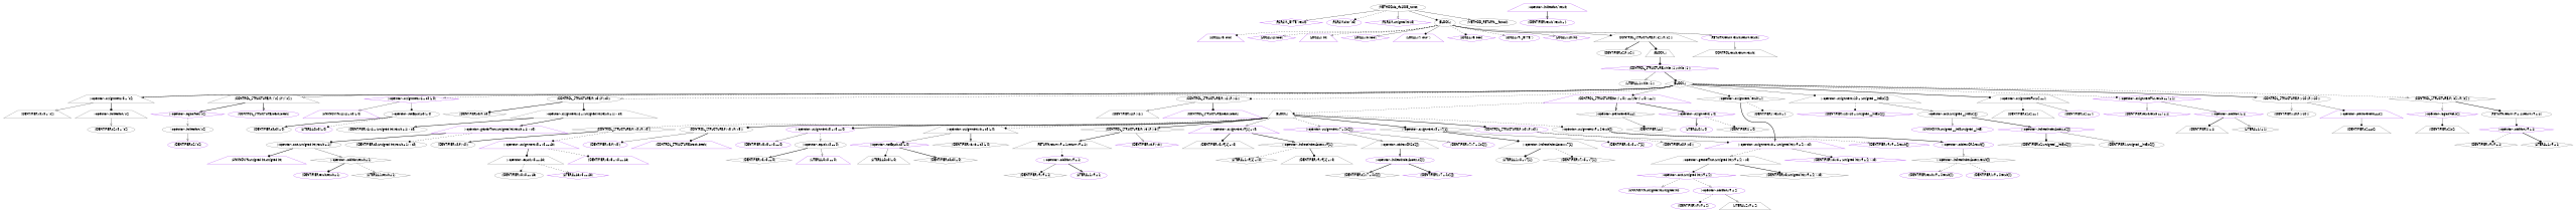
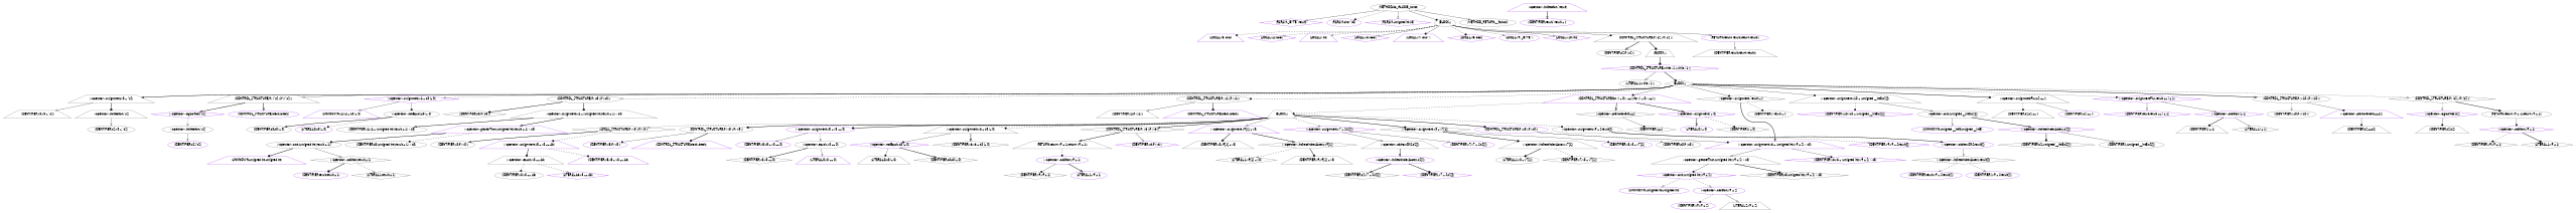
  digraph {
    fontname=Lato
    node [color=gray40 fontname=Lato shape=ellipse]
    edge [arrowhead=onormal fontname=Lato style=bold]
    n1 [label="(METHOD,do_rfc1035_name)"]
    n2 [color=purple label="(PARAM,_BYTE *result)" shape=diamond]
    n3 [color=purple label="(PARAM,char *a0)"]
    n4 [color=purple label="(PARAM,unsigned int a3)" shape=diamond]
    n5 [label="(BLOCK,,)"]
    n6 [label="(METHOD_RETURN,__fastcall)"]
    n7 [color=purple label="(LOCAL,v3: char)" shape=trapezium]
    n8 [color=purple label="(LOCAL,v4: bool)" shape=diamond]
    n9 [color=purple label="(LOCAL,i: int)" shape=trapezium]
    n10 [color=purple label="(LOCAL,v6: bool)" shape=diamond]
    n11 [color=purple label="(LOCAL,v7: char *)" shape=trapezium]
    n12 [color=purple label="(LOCAL,v8: bool)" shape=diamond]
    n13 [color=purple label="(LOCAL,v9: _BYTE *)"]
    n14 [color=purple label="(LOCAL,v10: int)" shape=diamond]
    n15 [label="(CONTROL_STRUCTURE,if ( a2 ),if ( a2 ))" shape=trapezium]
    n16 [color=purple label="(RETURN,return result;,return result;)"]
    n17 [label="(IDENTIFIER,a2,if ( a2 ))"]
    n18 [label="(BLOCK,,)" shape=trapezium]
-   n19 [label="(CONTROL,result,return result;)" shape=trapezium]
+   n19 [label="(IDENTIFIER,result,return result;)" shape=trapezium]
    n20 [color=purple label="(CONTROL_STRUCTURE,while ( 1 ),while ( 1 ))" shape=diamond]
    n21 [label="(LITERAL,1,while ( 1 ))"]
    n22 [label="(BLOCK,,)" shape=diamond]
    n23 [label="(<operator>.assignment,v3 = *a2)" shape=trapezium]
    n24 [label="(CONTROL_STRUCTURE,if ( !*a2 ),if ( !*a2 ))" shape=trapezium]
    n25 [color=purple label="(<operator>.assignment,v4 = a3 != 0)" shape=diamond]
    n26 [label="(CONTROL_STRUCTURE,if ( a3 ),if ( a3 ))"]
    n27 [label="(CONTROL_STRUCTURE,if ( v4 ),if ( v4 ))"]
    n28 [color=purple label="(CONTROL_STRUCTURE,for ( i = 0; ; ++i ),for ( i = 0; ; ++i ))" shape=trapezium]
    n29 [label="(<operator>.assignment,*result = i)" shape=diamond]
    n30 [label="(<operator>.assignment,v10 = (unsigned __int8)a2[i])" shape=trapezium]
    n31 [label="(<operator>.assignmentPlus,a2 += i)" shape=trapezium]
    n32 [color=purple label="(<operator>.assignmentPlus,result += i + 1)" shape=diamond]
    n33 [label="(CONTROL_STRUCTURE,if ( v10 ),if ( v10 ))"]
    n34 [label="(CONTROL_STRUCTURE,if ( !a2 ),if ( !a2 ))" shape=diamond]
    n35 [label="(IDENTIFIER,v3,v3 = *a2)" shape=trapezium]
    n36 [label="(<operator>.indirection,*a2)" shape=trapezium]
    n37 [color=purple label="(<operator>.logicalNot,!*a2)" shape=diamond]
    n38 [color=purple label="(CONTROL_STRUCTURE,break;,break;)"]
    n39 [color=purple label="(UNKNOWN,v4,v4 = a3 != 0)" shape=trapezium]
    n40 [label="(<operator>.notEquals,a3 != 0)"]
    n41 [label="(IDENTIFIER,a3,if ( a3 ))" shape=diamond]
    n42 [label="(<operator>.assignment,v4 = (unsigned int)(result + 1) > a3)" shape=trapezium]
    n43 [label="(IDENTIFIER,v4,if ( v4 ))" shape=trapezium]
    n44 [color=purple label="(CONTROL_STRUCTURE,break;,break;)" shape=trapezium]
    n45 [color=purple label="(<operator>.assignment,i = 0)" shape=diamond]
    n46 [label="(<operator>.preIncrement,++i)" shape=diamond]
    n47 [label="(BLOCK,,)" shape=trapezium]
    n48 [color=purple label="(<operator>.assignment,v6 = (unsigned int)(v9 + 2) > a3)" shape=trapezium]
    n49 [label="(IDENTIFIER,i,*result = i)"]
    n50 [color=purple label="(IDENTIFIER,v10,v10 = (unsigned __int8)a2[i])" shape=diamond]
    n51 [label="(<operator>.cast,(unsigned __int8)a2[i])"]
    n52 [label="(IDENTIFIER,a2,a2 += i)" shape=trapezium]
    n53 [color=purple label="(IDENTIFIER,i,a2 += i)"]
    n54 [color=purple label="(IDENTIFIER,result,result += i + 1)" shape=diamond]
    n55 [color=purple label="(<operator>.addition,i + 1)" shape=diamond]
    n56 [label="(IDENTIFIER,v10,if ( v10 ))"]
    n57 [color=purple label="(<operator>.preIncrement,++a2)" shape=trapezium]
    n58 [color=purple label="(<operator>.logicalNot,!a2)" shape=diamond]
    n59 [label="(RETURN,return v9 + 1;,return v9 + 1;)"]
    n60 [label="(IDENTIFIER,a2,v3 = *a2)"]
    n61 [label="(<operator>.indirection,*a2)"]
    n62 [color=purple label="(IDENTIFIER,a2,!*a2)"]
    n63 [label="(IDENTIFIER,a3,a3 != 0)"]
    n64 [color=purple label="(LITERAL,0,a3 != 0)"]
    n65 [label="(IDENTIFIER,v4,v4 = (unsigned int)(result + 1) > a3)"]
    n66 [color=purple label="(<operator>.greaterThan,(unsigned int)(result + 1) > a3)" shape=trapezium]
    n67 [label="(<operator>.cast,(unsigned int)(result + 1))"]
    n68 [label="(IDENTIFIER,a3,(unsigned int)(result + 1) > a3)"]
    n69 [color=purple label="(UNKNOWN,unsigned int,unsigned int)" shape=trapezium]
    n70 [label="(<operator>.addition,result + 1)" shape=diamond]
    n71 [color=purple label="(IDENTIFIER,result,result + 1)"]
    n72 [label="(LITERAL,1,result + 1)" shape=diamond]
    n73 [label="(IDENTIFIER,i,i = 0)" shape=diamond]
    n74 [color=purple label="(LITERAL,0,i = 0)"]
    n75 [label="(IDENTIFIER,i,++i)" shape=diamond]
    n76 [color=purple label="(<operator>.assignment,v8 = v3 == 0)"]
    n77 [label="(<operator>.assignment,v9 = &result[i])"]
-   n78 [label="(CONTROL_STRUCTURE,if ( v3 ),if ( v3 ))" shape=diamond]
+   n78 [label="(LOCAL_STRUCTURE,if ( v3 ),if ( v3 ))" shape=diamond]
    n79 [label="(CONTROL_STRUCTURE,if ( v8 ),if ( v8 ))"]
    n80 [label="(<operator>.assignment,v6 = a3 != 0)" shape=trapezium]
    n81 [color=purple label="(CONTROL_STRUCTURE,if ( a3 ),if ( a3 ))"]
    n82 [label="(CONTROL_STRUCTURE,if ( v6 ),if ( v6 ))" shape=diamond]
    n83 [color=purple label="(<operator>.assignment,v9[1] = v3)" shape=trapezium]
    n84 [color=purple label="(<operator>.assignment,v7 = &a2[i])" shape=diamond]
    n85 [label="(<operator>.assignment,v3 = v7[1])" shape=diamond]
    n86 [color=purple label="(IDENTIFIER,v8,v8 = v3 == 0)"]
    n87 [label="(<operator>.equals,v3 == 0)"]
    n88 [color=purple label="(IDENTIFIER,v9,v9 = &result[i])" shape=diamond]
    n89 [color=purple label="(<operator>.addressOf,&result[i])"]
    n90 [label="(IDENTIFIER,v3,if ( v3 ))"]
    n91 [color=purple label="(<operator>.assignment,v8 = v3 == 46)" shape=trapezium]
    n92 [color=purple label="(IDENTIFIER,v8,if ( v8 ))"]
    n93 [color=purple label="(CONTROL_STRUCTURE,break;,break;)" shape=trapezium]
    n94 [label="(IDENTIFIER,v6,v6 = a3 != 0)" shape=diamond]
    n95 [color=purple label="(<operator>.notEquals,a3 != 0)" shape=diamond]
    n96 [label="(IDENTIFIER,a3,if ( a3 ))"]
    n97 [color=purple label="(IDENTIFIER,v6,if ( v6 ))" shape=diamond]
    n98 [label="(RETURN,return v9 + 1;,return v9 + 1;)" shape=trapezium]
    n99 [label="(<operator>.indirectIndexAccess,v9[1])" shape=diamond]
    n100 [label="(IDENTIFIER,v3,v9[1] = v3)" shape=trapezium]
    n101 [color=purple label="(IDENTIFIER,v7,v7 = &a2[i])"]
    n102 [label="(<operator>.addressOf,&a2[i])" shape=trapezium]
    n103 [color=purple label="(IDENTIFIER,v3,v3 = v7[1])"]
    n104 [label="(<operator>.indirectIndexAccess,v7[1])" shape=trapezium]
    n105 [label="(IDENTIFIER,v3,v3 == 0)" shape=diamond]
    n106 [color=purple label="(LITERAL,0,v3 == 0)" shape=trapezium]
    n107 [label="(<operator>.indirectIndexAccess,result[i])" shape=diamond]
    n108 [color=purple label="(IDENTIFIER,result,v9 = &result[i])"]
    n109 [color=purple label="(IDENTIFIER,i,v9 = &result[i])"]
    n110 [color=purple label="(IDENTIFIER,v8,v8 = v3 == 46)" shape=trapezium]
    n111 [label="(<operator>.equals,v3 == 46)" shape=trapezium]
    n112 [label="(IDENTIFIER,v3,v3 == 46)"]
    n113 [color=purple label="(LITERAL,46,v3 == 46)" shape=diamond]
    n114 [label="(IDENTIFIER,a3,a3 != 0)" shape=diamond]
    n115 [label="(LITERAL,0,a3 != 0)" shape=trapezium]
    n116 [color=purple label="(IDENTIFIER,v6,v6 = (unsigned int)(v9 + 2) > a3)" shape=diamond]
    n117 [label="(<operator>.greaterThan,(unsigned int)(v9 + 2) > a3)" shape=trapezium]
    n118 [color=purple label="(<operator>.cast,(unsigned int)(v9 + 2))" shape=diamond]
    n119 [label="(IDENTIFIER,a3,(unsigned int)(v9 + 2) > a3)" shape=diamond]
    n120 [color=purple label="(UNKNOWN,unsigned int,unsigned int)"]
    n121 [color=purple label="(<operator>.addition,v9 + 2)"]
    n122 [color=purple label="(IDENTIFIER,v9,v9 + 2)"]
    n123 [label="(LITERAL,2,v9 + 2)" shape=trapezium]
    n124 [color=purple label="(<operator>.addition,v9 + 1)"]
    n125 [label="(IDENTIFIER,v9,v9 + 1)" shape=diamond]
    n126 [color=purple label="(LITERAL,1,v9 + 1)"]
    n127 [label="(IDENTIFIER,v9,v9[1] = v3)" shape=trapezium]
    n128 [label="(LITERAL,1,v9[1] = v3)" shape=diamond]
    n129 [color=purple label="(<operator>.indirectIndexAccess,a2[i])"]
    n130 [label="(IDENTIFIER,a2,v7 = &a2[i])" shape=diamond]
    n131 [color=purple label="(IDENTIFIER,i,v7 = &a2[i])" shape=diamond]
    n132 [label="(IDENTIFIER,v7,v3 = v7[1])" shape=diamond]
    n133 [label="(LITERAL,1,v3 = v7[1])"]
    n134 [color=purple label="(<operator>.indirection,*result)" shape=trapezium]
    n135 [color=purple label="(IDENTIFIER,result,*result = i)"]
    n136 [color=purple label="(UNKNOWN,unsigned __int8,unsigned __int8)"]
    n137 [color=purple label="(<operator>.indirectIndexAccess,a2[i])" shape=diamond]
    n138 [label="(IDENTIFIER,a2,(unsigned __int8)a2[i])" shape=diamond]
    n139 [label="(IDENTIFIER,i,(unsigned __int8)a2[i])"]
    n140 [label="(IDENTIFIER,i,i + 1)" shape=trapezium]
    n141 [label="(LITERAL,1,i + 1)" shape=diamond]
    n142 [label="(IDENTIFIER,a2,++a2)" shape=trapezium]
    n143 [label="(IDENTIFIER,a2,!a2)" shape=trapezium]
    n144 [color=purple label="(<operator>.addition,v9 + 1)" shape=diamond]
    n145 [label="(IDENTIFIER,v9,v9 + 1)" shape=diamond]
    n146 [label="(LITERAL,1,v9 + 1)" shape=diamond]
    n1 -> n2 [style=solid]
    n1 -> n3 [arrowhead=dot style=dashed]
    n1 -> n4 [style=solid]
    n1 -> n5 [arrowhead=dot style=solid]
    n1 -> n6 [style=solid]
    n5 -> n7 [arrowhead=dot style=dashed]
    n5 -> n8 [style=dashed]
    n5 -> n9 [style=dashed]
    n5 -> n10 [style=solid]
    n5 -> n11 [arrowhead=dot style=solid]
    n5 -> n12 [arrowhead=dot style=dashed]
    n5 -> n13 [style=dashed]
    n5 -> n14 [style=solid]
    n5 -> n15 [arrowhead=dot style=solid]
    n5 -> n16 [style=solid]
    n15 -> n17
    n15 -> n18 [arrowhead=dot]
    n16 -> n19 [style=solid]
    n18 -> n20 [arrowhead=dot]
    n20 -> n21 [style=solid]
    n20 -> n22 [arrowhead=dot]
    n22 -> n23
    n22 -> n24 [style=solid]
    n22 -> n25 [style=dashed]
    n22 -> n26 [style=dashed]
    n22 -> n27 [arrowhead=dot style=dashed]
    n22 -> n28 [arrowhead=dot style=solid]
    n22 -> n29 [arrowhead=dot style=solid]
    n22 -> n30 [arrowhead=dot style=solid]
    n22 -> n31 [arrowhead=dot]
    n22 -> n32 [arrowhead=dot style=dashed]
    n22 -> n33
    n22 -> n34 [style=dashed]
    n23 -> n35 [style=solid]
    n23 -> n36 [arrowhead=dot]
    n24 -> n37
    n24 -> n38
    n25 -> n39 [style=solid]
    n25 -> n40 [arrowhead=dot style=solid]
    n26 -> n41 [arrowhead=dot]
    n26 -> n42 [arrowhead=dot]
    n27 -> n43 [style=solid]
    n27 -> n44 [arrowhead=dot]
    n28 -> n45
    n28 -> n46
    n28 -> n47 [arrowhead=dot style=dashed]
    n29 -> n48
    n29 -> n49 [arrowhead=dot style=dashed]
    n30 -> n50 [arrowhead=dot style=dashed]
    n30 -> n51 [style=solid]
    n31 -> n52 [arrowhead=dot style=dashed]
    n31 -> n53 [style=solid]
    n32 -> n54 [style=solid]
    n32 -> n55 [style=solid]
    n33 -> n56 [style=dashed]
    n33 -> n57 [arrowhead=dot style=solid]
    n34 -> n58 [style=dashed]
    n34 -> n59 [arrowhead=dot]
    n36 -> n60 [style=solid]
    n37 -> n61 [style=dashed]
    n40 -> n63
    n40 -> n64 [arrowhead=dot style=dashed]
    n42 -> n65
    n42 -> n66
    n45 -> n73 [arrowhead=dot style=dashed]
    n45 -> n74
    n46 -> n75 [arrowhead=dot style=solid]
    n47 -> n76 [arrowhead=dot]
    n47 -> n77 [arrowhead=dot style=dashed]
    n47 -> n78 [style=dashed]
    n47 -> n79 [arrowhead=dot]
    n47 -> n80 [arrowhead=dot style=dashed]
    n47 -> n81 [arrowhead=dot]
    n47 -> n82
    n47 -> n83 [style=solid]
    n47 -> n84 [style=dashed]
    n47 -> n85 [arrowhead=dot]
    n48 -> n116 [arrowhead=dot style=solid]
-   n48 -> n117 [style=dashed]
+   n48 -> n117 [style=solid]
    n51 -> n136 [style=solid]
    n51 -> n137
    n55 -> n140 [arrowhead=dot]
    n55 -> n141 [style=solid]
    n57 -> n142 [arrowhead=dot style=solid]
    n58 -> n143 [arrowhead=dot style=solid]
    n59 -> n144 [arrowhead=dot style=solid]
    n61 -> n62 [style=solid]
    n66 -> n67 [arrowhead=dot]
    n66 -> n68 [arrowhead=dot style=dashed]
    n67 -> n69 [arrowhead=dot]
    n67 -> n70 [style=solid]
    n70 -> n71 [arrowhead=dot]
    n70 -> n72 [style=dashed]
    n76 -> n86 [style=solid]
    n76 -> n87 [style=dashed]
    n77 -> n88 [style=dashed]
    n77 -> n89
    n78 -> n90
    n78 -> n91 [arrowhead=dot style=dashed]
    n79 -> n92 [arrowhead=dot style=solid]
    n79 -> n93 [arrowhead=dot]
    n80 -> n94
    n80 -> n95 [arrowhead=dot style=solid]
    n81 -> n48 [arrowhead=dot style=solid]
    n81 -> n96 [style=dashed]
    n82 -> n97 [style=solid]
    n82 -> n98
    n83 -> n99
    n83 -> n100 [arrowhead=dot]
    n84 -> n101 [style=solid]
    n84 -> n102 [style=solid]
    n85 -> n103 [arrowhead=dot style=solid]
    n85 -> n104 [arrowhead=dot]
    n87 -> n105
    n87 -> n106 [style=solid]
    n89 -> n107 [style=solid]
    n91 -> n110 [arrowhead=dot style=dashed]
    n91 -> n111 [arrowhead=dot]
    n95 -> n114
    n95 -> n115 [arrowhead=dot style=solid]
    n98 -> n124 [arrowhead=dot style=dashed]
    n99 -> n127 [arrowhead=dot]
    n99 -> n128 [style=dashed]
    n102 -> n129
    n104 -> n132 [arrowhead=dot style=dashed]
    n104 -> n133 [arrowhead=dot]
    n107 -> n108 [style=dashed]
    n107 -> n109 [style=dashed]
    n111 -> n112 [arrowhead=dot style=dashed]
    n111 -> n113 [style=dashed]
    n117 -> n118 [arrowhead=dot style=solid]
    n117 -> n119 [arrowhead=dot]
    n118 -> n120 [style=dashed]
    n118 -> n121 [style=dashed]
    n121 -> n122 [arrowhead=dot style=dashed]
    n121 -> n123 [style=solid]
    n124 -> n125 [arrowhead=dot style=solid]
    n124 -> n126
    n129 -> n130
    n129 -> n131 [arrowhead=dot]
    n134 -> n135
    n137 -> n138 [arrowhead=dot]
    n137 -> n139 [style=solid]
    n144 -> n145 [arrowhead=dot style=dashed]
    n144 -> n146 [arrowhead=dot]
  }
